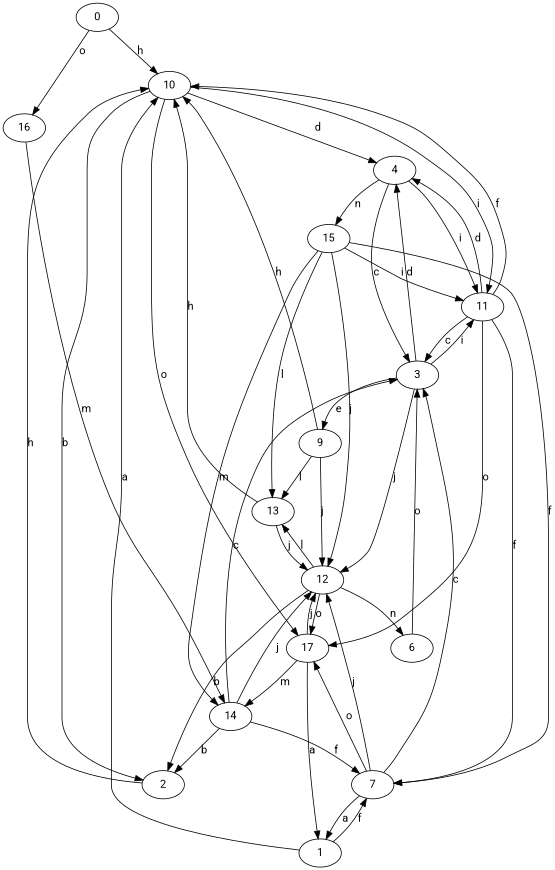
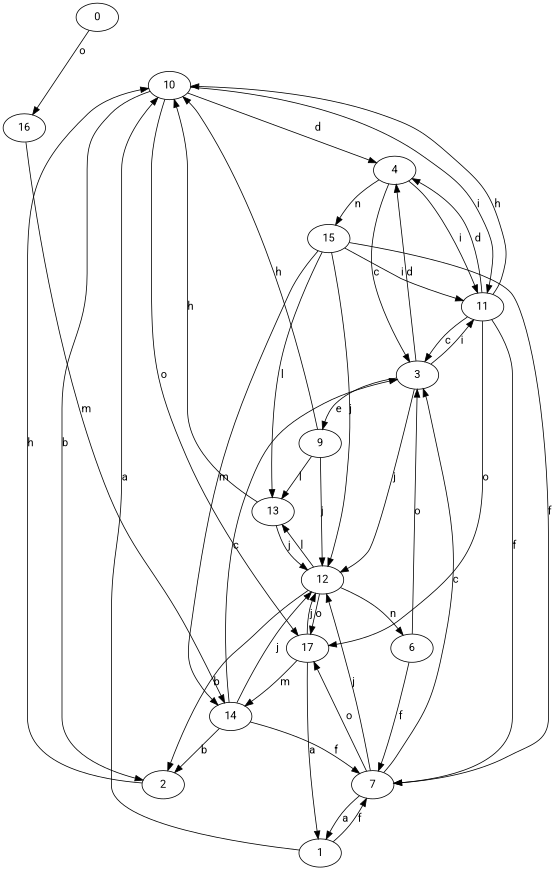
  strict digraph {
    fontname=Roboto
    node [fontname=Roboto]
    edge [fontname=Roboto]
    0
    10
    16
    2
    4
    11
    17
    14
    1
    7
    3
    12
    n13 [label=9]
    15
    13
    6
-   0 -> 10 [label=h]
    0 -> 16 [label=o]
    10 -> 2 [label=b]
    10 -> 4 [label=d]
    10 -> 11 [label=i]
    10 -> 17 [label=o]
    16 -> 14 [label=m]
    2 -> 10 [label=h]
    4 -> 11 [label=i]
    4 -> 3 [label=c]
    4 -> 15 [label=n]
-   11 -> 10 [label=f]
+   11 -> 10 [label=h]
    11 -> 4 [label=d]
    11 -> 17 [label=o]
    11 -> 7 [label=f]
    11 -> 3 [label=c]
    17 -> 14 [label=m]
    17 -> 1 [label=a]
    17 -> 12 [label=j]
    14 -> 2 [label=b]
    14 -> 7 [label=f]
    14 -> 3 [label=c]
    14 -> 12 [label=j]
    1 -> 10 [label=a]
    1 -> 7 [label=f]
    7 -> 17 [label=o]
    7 -> 1 [label=a]
    7 -> 3 [label=c]
    7 -> 12 [label=j]
    3 -> 4 [label=d]
    3 -> 11 [label=i]
    3 -> 12 [label=j]
    3 -> n13 [label=e]
    12 -> 2 [label=b]
    12 -> 17 [label=o]
    12 -> 13 [label=l]
    12 -> 6 [label=n]
    n13 -> 10 [label=h]
    n13 -> 12 [label=j]
    n13 -> 13 [label=l]
    15 -> 11 [label=i]
    15 -> 14 [label=m]
    15 -> 7 [label=f]
    15 -> 12 [label=j]
    15 -> 13 [label=l]
    13 -> 10 [label=h]
    13 -> 12 [label=j]
+   6 -> 7 [label=f]
    6 -> 3 [label=o]
  }
